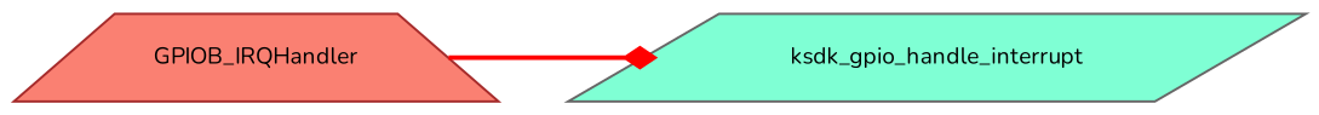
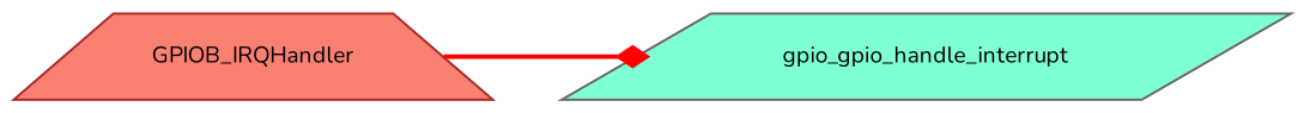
  digraph {
    rankdir=LR
    fontname=Nunito
    node [fontname=Nunito fontsize=10 style=filled]
    n1 [color=brown fillcolor=salmon fontcolor=black height=0.2 label=GPIOB_IRQHandler shape=trapezium width=0.4]
-   n2 [color=gray40 fillcolor=aquamarine height=0.2 label=ksdk_gpio_handle_interrupt shape=parallelogram width=0.4]
+   n2 [color=gray40 fillcolor=aquamarine height=0.2 label=gpio_gpio_handle_interrupt shape=parallelogram width=0.4]
    n1 -> n2 [color=red fontname=Nunito fontsize=10 labelfontname=Helvetica labelfontsize=10 style=bold arrowhead=diamond]
  }
